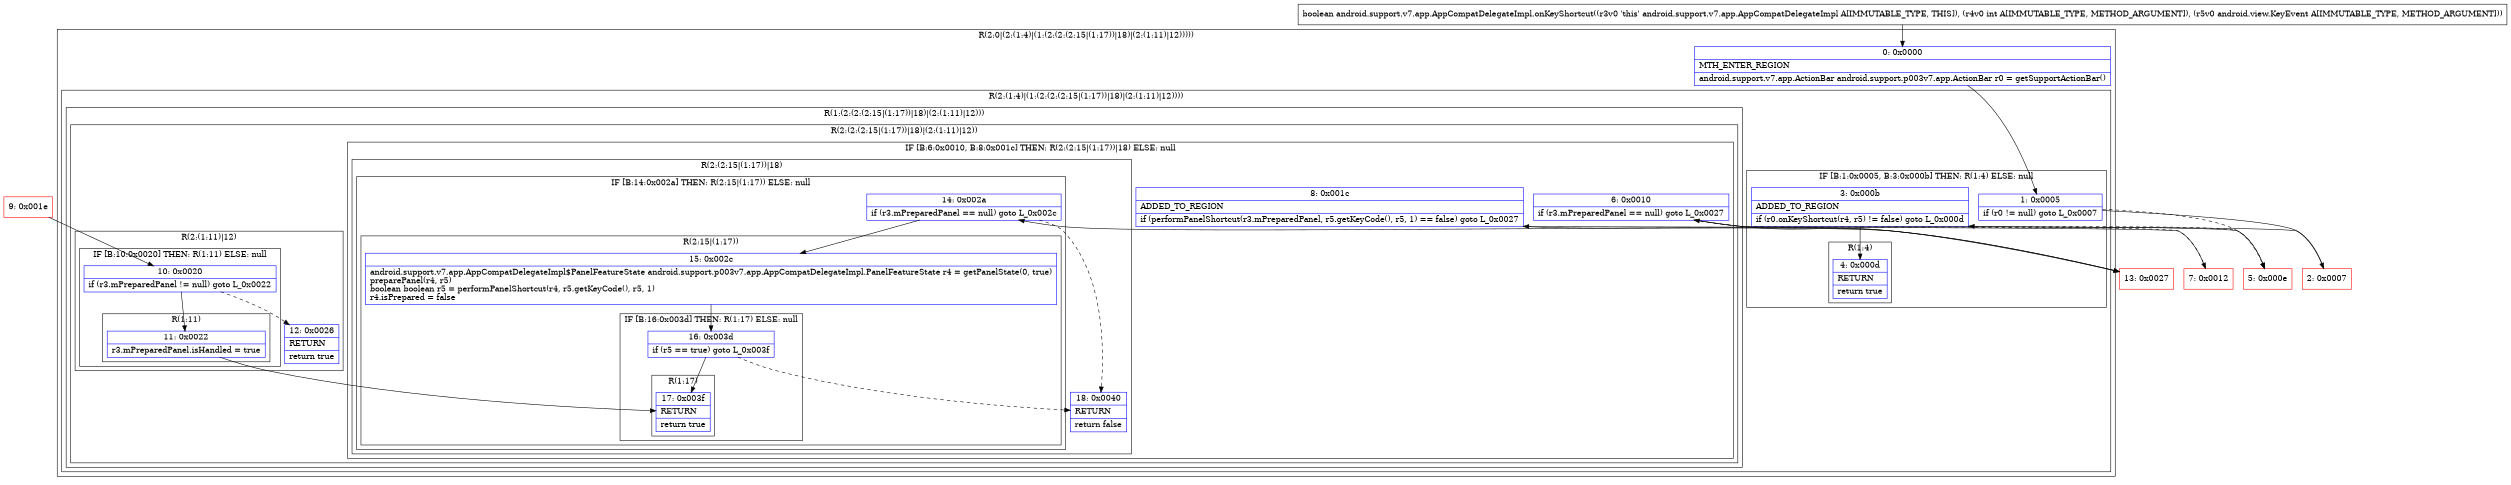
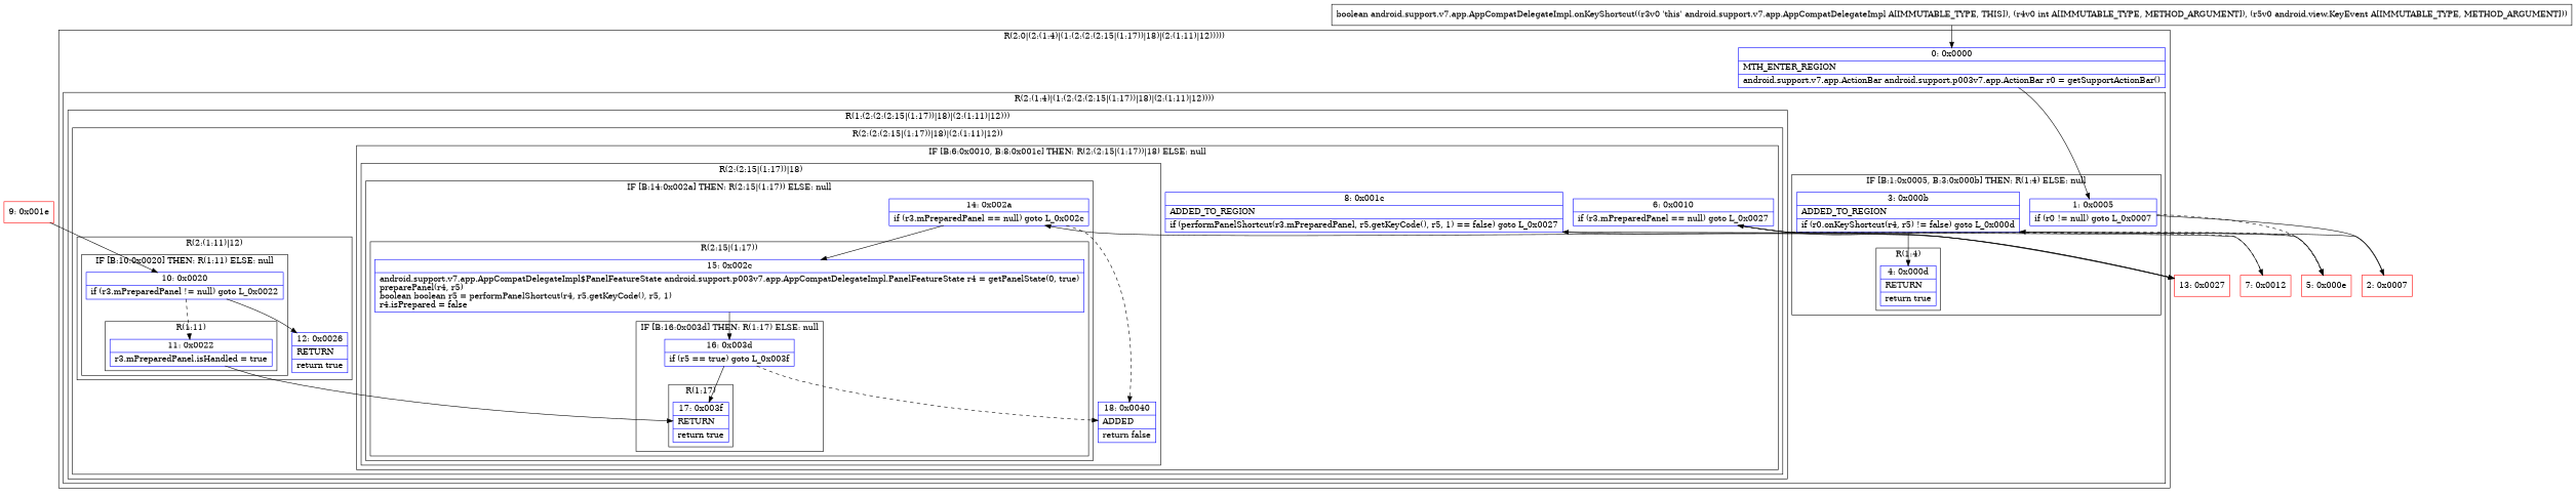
  digraph {
    node [color=blue shape=record]
    n1 [label="{4\:\ 0x000d|RETURN\l|return true\l}"]
    n2 [label="{1\:\ 0x0005|if (r0 != null) goto L_0x0007\l}"]
    n3 [label="{3\:\ 0x000b|ADDED_TO_REGION\l|if (r0.onKeyShortcut(r4, r5) != false) goto L_0x000d\l}"]
    n4 [label="{17\:\ 0x003f|RETURN\l|return true\l}"]
    n5 [label="{16\:\ 0x003d|if (r5 == true) goto L_0x003f\l}"]
    n6 [label="{15\:\ 0x002c|android.support.v7.app.AppCompatDelegateImpl$PanelFeatureState android.support.p003v7.app.AppCompatDelegateImpl.PanelFeatureState r4 = getPanelState(0, true)\lpreparePanel(r4, r5)\lboolean boolean r5 = performPanelShortcut(r4, r5.getKeyCode(), r5, 1)\lr4.isPrepared = false\l}"]
    n7 [label="{14\:\ 0x002a|if (r3.mPreparedPanel == null) goto L_0x002c\l}"]
-   n8 [label="{18\:\ 0x0040|RETURN\l|return false\l}"]
+   n8 [label="{18\:\ 0x0040|ADDED\l|return false\l}"]
    n9 [label="{6\:\ 0x0010|if (r3.mPreparedPanel == null) goto L_0x0027\l}"]
    n10 [label="{8\:\ 0x001c|ADDED_TO_REGION\l|if (performPanelShortcut(r3.mPreparedPanel, r5.getKeyCode(), r5, 1) == false) goto L_0x0027\l}"]
    n11 [label="{11\:\ 0x0022|r3.mPreparedPanel.isHandled = true\l}"]
    n12 [label="{10\:\ 0x0020|if (r3.mPreparedPanel != null) goto L_0x0022\l}"]
    n13 [label="{12\:\ 0x0026|RETURN\l|return true\l}"]
    n14 [label="{0\:\ 0x0000|MTH_ENTER_REGION\l|android.support.v7.app.ActionBar android.support.p003v7.app.ActionBar r0 = getSupportActionBar()\l}"]
    n15 [color=red label="{2\:\ 0x0007}"]
    n16 [color=red label="{5\:\ 0x000e}"]
    n17 [color=red label="{7\:\ 0x0012}"]
    n18 [color=red label="{13\:\ 0x0027}"]
    n19 [color=red label="{9\:\ 0x001e}"]
    n20 [label="{boolean android.support.v7.app.AppCompatDelegateImpl.onKeyShortcut((r3v0 'this' android.support.v7.app.AppCompatDelegateImpl A[IMMUTABLE_TYPE, THIS]), (r4v0 int A[IMMUTABLE_TYPE, METHOD_ARGUMENT]), (r5v0 android.view.KeyEvent A[IMMUTABLE_TYPE, METHOD_ARGUMENT])) }" color=""]
    subgraph cluster_1 {
      label="R(2:0|(2:(1:4)|(1:(2:(2:(2:15|(1:17))|18)|(2:(1:11)|12)))))"
      n14
      subgraph cluster_2 {
        label="R(2:(1:4)|(1:(2:(2:(2:15|(1:17))|18)|(2:(1:11)|12))))"
        subgraph cluster_3 {
          label="IF [B:1:0x0005, B:3:0x000b] THEN: R(1:4) ELSE: null"
          n2
          n3
          subgraph cluster_4 {
            label="R(1:4)"
            n1
          }
        }
        subgraph cluster_5 {
          label="R(1:(2:(2:(2:15|(1:17))|18)|(2:(1:11)|12)))"
          subgraph cluster_6 {
            label="R(2:(2:(2:15|(1:17))|18)|(2:(1:11)|12))"
            subgraph cluster_7 {
              label="IF [B:6:0x0010, B:8:0x001c] THEN: R(2:(2:15|(1:17))|18) ELSE: null"
              n9
              n10
              subgraph cluster_8 {
                label="R(2:(2:15|(1:17))|18)"
                n8
                subgraph cluster_9 {
                  label="IF [B:14:0x002a] THEN: R(2:15|(1:17)) ELSE: null"
                  n7
                  subgraph cluster_10 {
                    label="R(2:15|(1:17))"
                    n6
                    subgraph cluster_11 {
                      label="IF [B:16:0x003d] THEN: R(1:17) ELSE: null"
                      n5
                      subgraph cluster_12 {
                        label="R(1:17)"
                        n4
                      }
                    }
                  }
                }
              }
            }
            subgraph cluster_13 {
              label="R(2:(1:11)|12)"
              n13
              subgraph cluster_14 {
                label="IF [B:10:0x0020] THEN: R(1:11) ELSE: null"
                n12
                subgraph cluster_15 {
                  label="R(1:11)"
                  n11
                }
              }
            }
          }
        }
      }
    }
    n2 -> n15
    n2 -> n16 [style=dashed]
    n3 -> n1
    n3 -> n16 [style=dashed]
    n5 -> n4
    n5 -> n8 [style=dashed]
    n6 -> n5
    n7 -> n6
    n7 -> n8 [style=dashed]
    n9 -> n17 [style=dashed]
    n9 -> n18
    n10 -> n18
    n11 -> n4
-   n12 -> n11
-   n12 -> n13 [style=dashed]
+   n12 -> n11 [style=dashed]
+   n12 -> n13 [style=solid]
    n14 -> n2
    n15 -> n3
    n16 -> n9
    n17 -> n10
    n18 -> n7
    n19 -> n12
    n20 -> n14
  }
